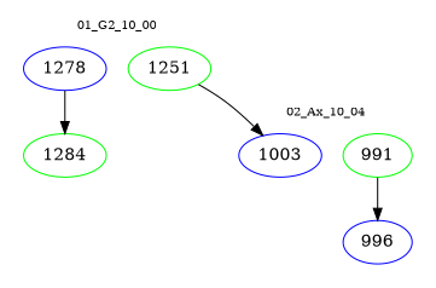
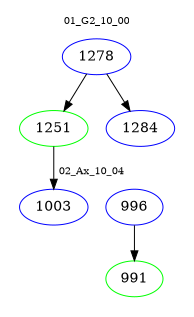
  digraph {
    node [color=blue]
    edge [color=black]
    n1 [label=996]
    n2 [color=green label=991]
    n3 [label=1003]
    n4 [label=1278]
    n5 [color=green label=1251]
-   n6 [color=green label=1284]
+   n6 [label=1284]
    subgraph cluster_1 {
      color=white
      fontsize=10
      label="02_Ax_10_04"
      n1
      n2
      n3
    }
    subgraph cluster_2 {
      color=white
      fontsize=10
      label="01_G2_10_00"
      n4
      n5
      n6
    }
-   n2 -> n1
+   n1 -> n2
+   n4 -> n5
    n4 -> n6
    n5 -> n3
  }
